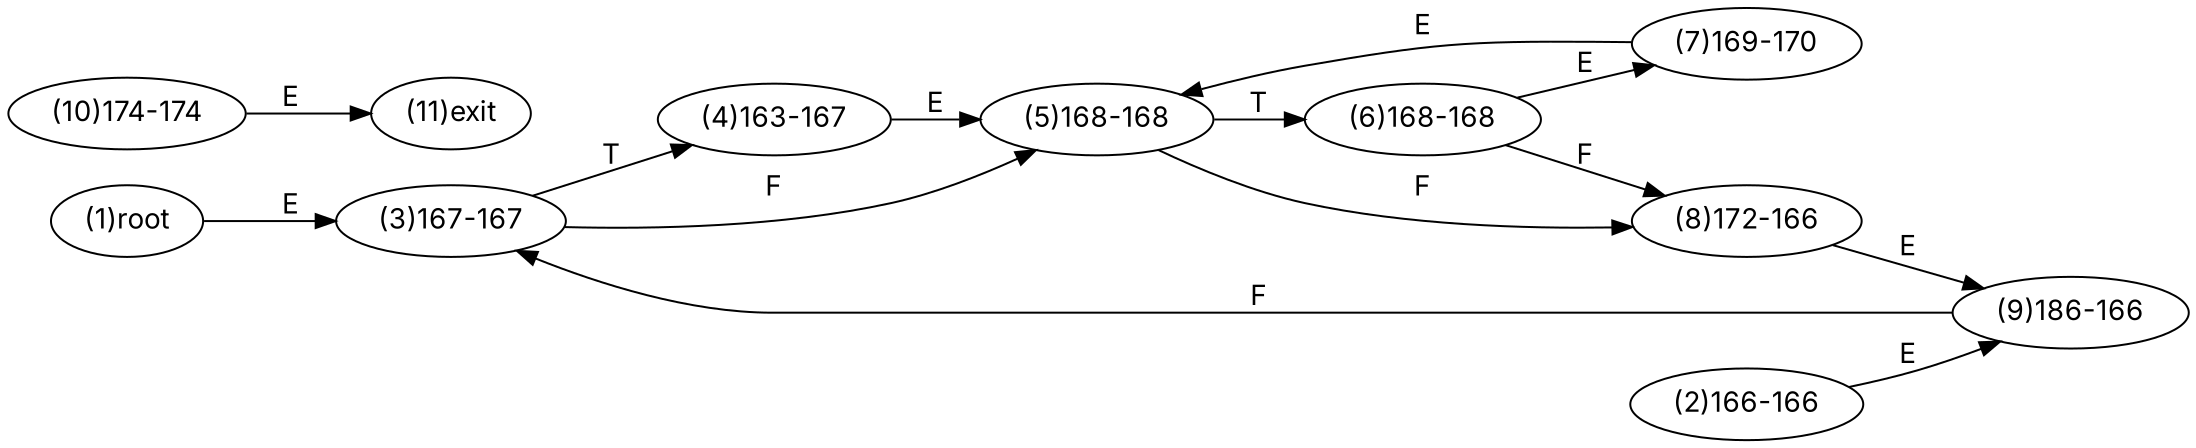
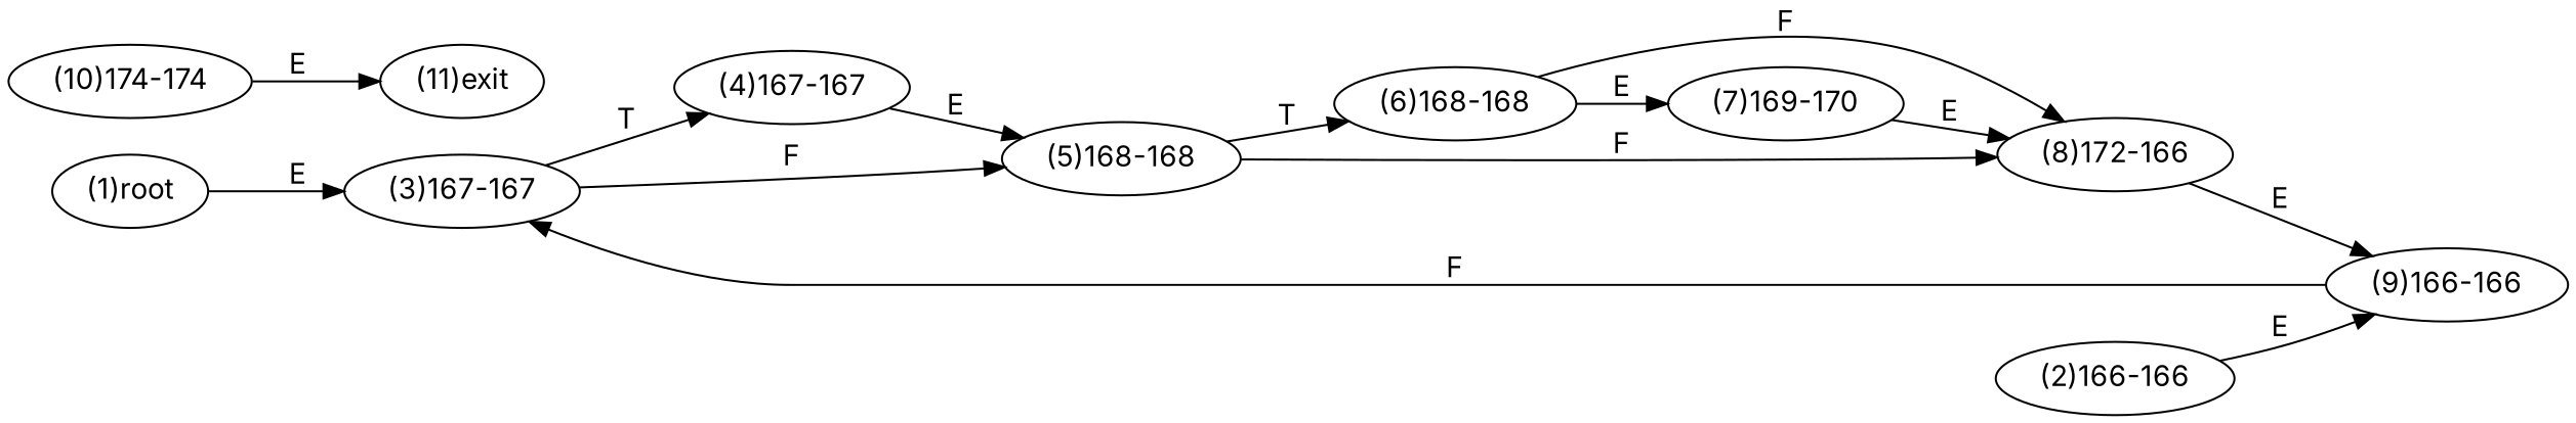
  digraph {
    fontname=Inter
    rankdir=LR
    node [fontname=Inter]
    edge [fontname=Inter]
    n1 [label="(1)root"]
    n2 [label="(3)167-167"]
    n3 [label="(2)166-166"]
-   n4 [label="(9)186-166"]
-   n5 [label="(4)163-167"]
+   n4 [label="(9)166-166"]
+   n5 [label="(4)167-167"]
    n6 [label="(5)168-168"]
    n7 [label="(6)168-168"]
    n8 [label="(8)172-166"]
    n9 [label="(7)169-170"]
    n10 [label="(10)174-174"]
    n11 [label="(11)exit"]
    n1 -> n2 [label=E]
    n2 -> n5 [label=T]
    n2 -> n6 [label=F]
    n3 -> n4 [label=E]
    n4 -> n2 [label=F]
    n5 -> n6 [label=E]
    n6 -> n7 [label=T]
    n6 -> n8 [label=F]
    n7 -> n8 [label=F]
    n7 -> n9 [label=E]
    n8 -> n4 [label=E]
-   n9 -> n6 [label=E]
+   n9 -> n8 [label=E]
    n10 -> n11 [label=E]
  }
